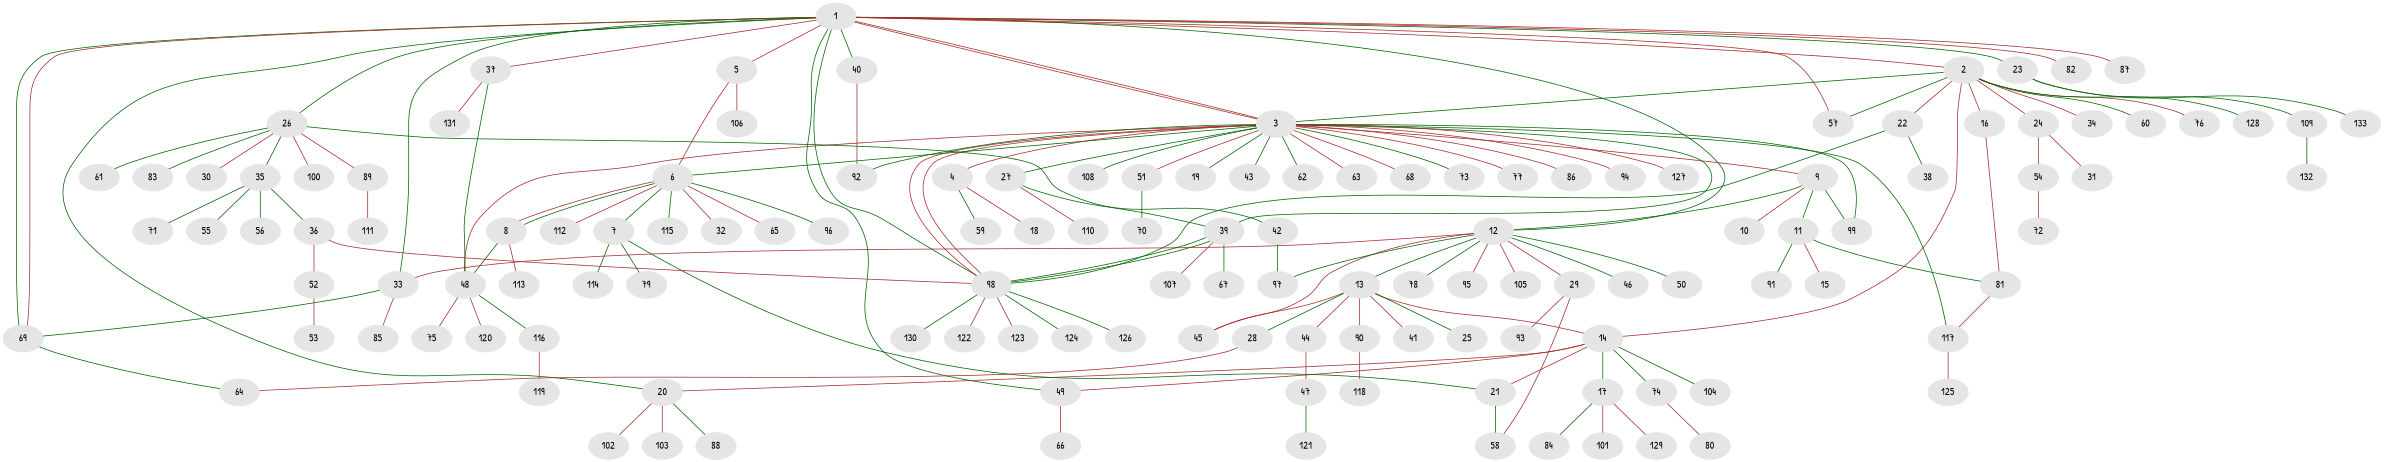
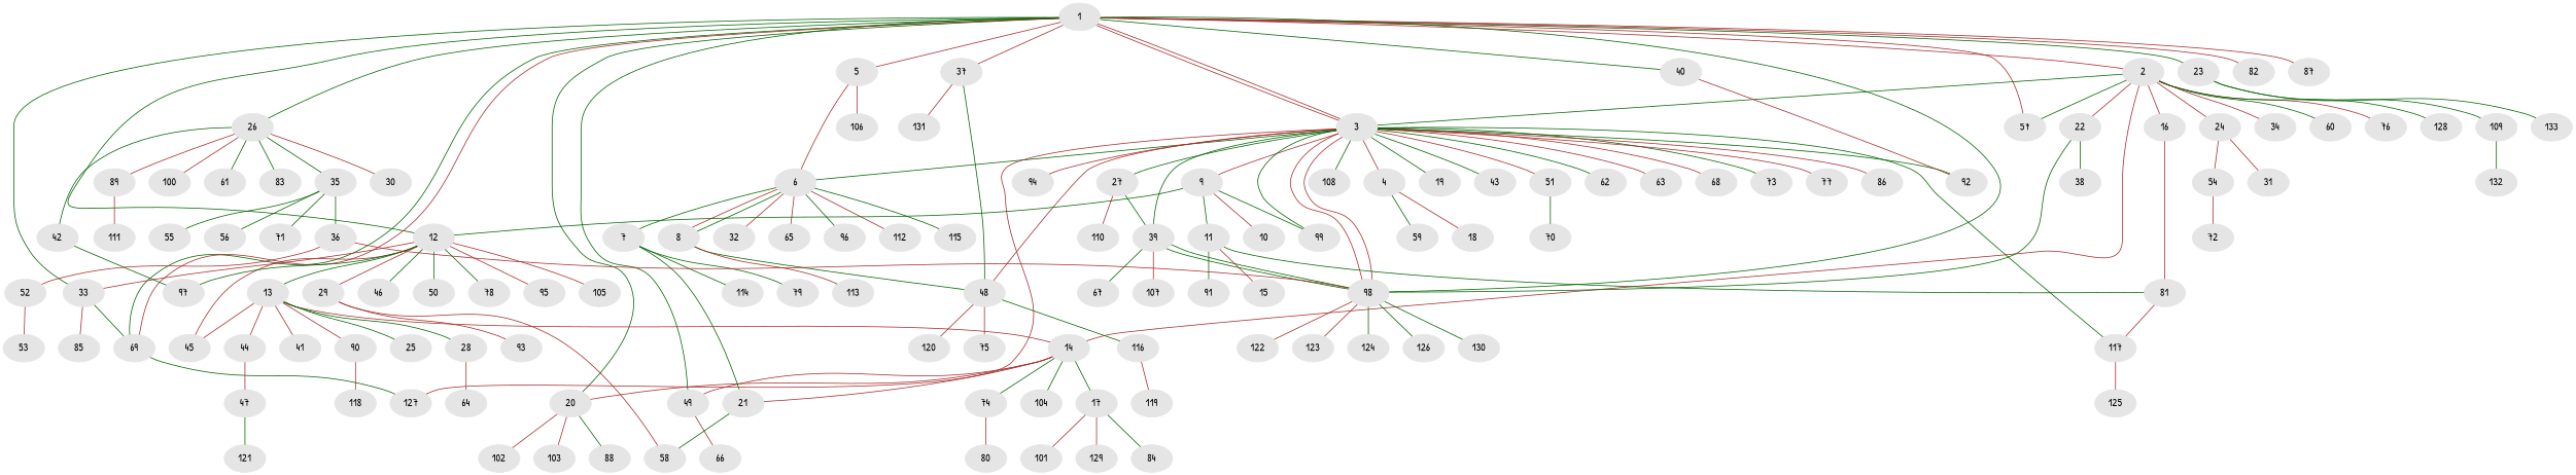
  graph {
    fontname="Patrick Hand"
    node [color=gray90 fontname="Patrick Hand" style=filled]
    edge [color=brown fontname="Patrick Hand"]
    1
    2
    3
    5
    12
    20
    23
    26
    33
    37
    40
    49
    57
    69
    82
    87
    98
    14
    16
    22
    24
    34
    60
    76
    128
    108
    4
    6
    9
    19
    27
    39
    43
    48
    51
    62
    63
    68
    73
    77
    86
    92
    94
    99
    117
    127
    106
    13
    29
    45
    46
    50
    78
    95
    97
    105
    88
    102
    103
    109
    133
    30
    35
    42
    61
    83
    89
    100
    85
    131
    66
    122
    123
    124
    126
    130
    21
    17
    74
    104
    81
    38
    31
    54
    18
    59
    7
    8
    32
    65
    96
    112
    115
    10
    11
    110
    67
    107
    75
    116
    120
    70
    125
    79
    114
    113
    58
    15
    91
    25
    28
    41
    44
    90
    93
    64
    47
    118
    84
    101
    129
    80
    132
    72
    36
    55
    56
    71
    111
    52
    53
    121
    119
    1 -- 2
    1 -- 3
    1 -- 3
    1 -- 5
    1 -- 12 [color=darkgreen]
    1 -- 20 [color=darkgreen]
    1 -- 23 [color=darkgreen]
    1 -- 26 [color=darkgreen]
    1 -- 33 [color=darkgreen]
    1 -- 37
    1 -- 40 [color=darkgreen]
    1 -- 49 [color=darkgreen]
    1 -- 57
    1 -- 69 [color=darkgreen]
    1 -- 69
    1 -- 82
    1 -- 87
    1 -- 98 [color=darkgreen]
    2 -- 3 [color=darkgreen]
    2 -- 57 [color=darkgreen]
    2 -- 14
    2 -- 16
    2 -- 22
    2 -- 24
    2 -- 34
    2 -- 60 [color=darkgreen]
    2 -- 76
    2 -- 128 [color=darkgreen]
    3 -- 98
    3 -- 98
    3 -- 108 [color=darkgreen]
    3 -- 4
    3 -- 6 [color=darkgreen]
    3 -- 9
    3 -- 19 [color=darkgreen]
    3 -- 27 [color=darkgreen]
    3 -- 39 [color=darkgreen]
    3 -- 43 [color=darkgreen]
    3 -- 48
    3 -- 51
    3 -- 62 [color=darkgreen]
    3 -- 63
    3 -- 68
    3 -- 73 [color=darkgreen]
    3 -- 77
    3 -- 86
    3 -- 92 [color=darkgreen]
    3 -- 94
    3 -- 99 [color=darkgreen]
    3 -- 117 [color=darkgreen]
    3 -- 127
    5 -- 6
    5 -- 106
    12 -- 33
    12 -- 13 [color=darkgreen]
    12 -- 29
    12 -- 45
    12 -- 46 [color=darkgreen]
    12 -- 50 [color=darkgreen]
    12 -- 78 [color=darkgreen]
    12 -- 95
    12 -- 97 [color=darkgreen]
    12 -- 105
    20 -- 88 [color=darkgreen]
    20 -- 102
    20 -- 103
    23 -- 109 [color=darkgreen]
    23 -- 133 [color=darkgreen]
    26 -- 30
    26 -- 35 [color=darkgreen]
    26 -- 42 [color=darkgreen]
    26 -- 61 [color=darkgreen]
    26 -- 83 [color=darkgreen]
    26 -- 89
    26 -- 100
    33 -- 69 [color=darkgreen]
    33 -- 85
    37 -- 48 [color=darkgreen]
    37 -- 131
    40 -- 92
    49 -- 66
-   69 -- 64 [color=darkgreen]
+   69 -- 127 [color=darkgreen]
    98 -- 122
    98 -- 123
    98 -- 124 [color=darkgreen]
    98 -- 126 [color=darkgreen]
    98 -- 130 [color=darkgreen]
    14 -- 20
    14 -- 49
    14 -- 21
    14 -- 17 [color=darkgreen]
    14 -- 74 [color=darkgreen]
    14 -- 104 [color=darkgreen]
    16 -- 81
    22 -- 98 [color=darkgreen]
    22 -- 38 [color=darkgreen]
    24 -- 31
    24 -- 54
    4 -- 18
    4 -- 59 [color=darkgreen]
    6 -- 7 [color=darkgreen]
    6 -- 8
    6 -- 8 [color=darkgreen]
    6 -- 32
    6 -- 65
    6 -- 96 [color=darkgreen]
    6 -- 112
    6 -- 115 [color=darkgreen]
    9 -- 12 [color=darkgreen]
    9 -- 99 [color=darkgreen]
    9 -- 10
    9 -- 11 [color=darkgreen]
    27 -- 39 [color=darkgreen]
    27 -- 110
    39 -- 98 [color=darkgreen]
    39 -- 98 [color=darkgreen]
    39 -- 67 [color=darkgreen]
    39 -- 107
    48 -- 75
    48 -- 116 [color=darkgreen]
    48 -- 120
    51 -- 70 [color=darkgreen]
    117 -- 125
    13 -- 14
    13 -- 45
    13 -- 25 [color=darkgreen]
    13 -- 28 [color=darkgreen]
    13 -- 41
    13 -- 44
    13 -- 90
    29 -- 58
    29 -- 93
    109 -- 132 [color=darkgreen]
    35 -- 36 [color=darkgreen]
    35 -- 55 [color=darkgreen]
    35 -- 56 [color=darkgreen]
    35 -- 71 [color=darkgreen]
    42 -- 97 [color=darkgreen]
    89 -- 111
    21 -- 58 [color=darkgreen]
    17 -- 84 [color=darkgreen]
    17 -- 101
    17 -- 129
    74 -- 80
    81 -- 117
    54 -- 72
    7 -- 21 [color=darkgreen]
    7 -- 79 [color=darkgreen]
    7 -- 114 [color=darkgreen]
    8 -- 48 [color=darkgreen]
    8 -- 113
    11 -- 81 [color=darkgreen]
    11 -- 15
    11 -- 91 [color=darkgreen]
    116 -- 119
    28 -- 64
    44 -- 47
    90 -- 118
    47 -- 121 [color=darkgreen]
    36 -- 98
    36 -- 52
    52 -- 53
  }
